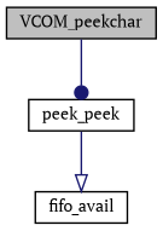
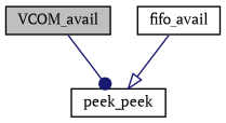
  digraph {
    fontname="PT Serif"
    rankdir=TB
    node [color=black fillcolor=white fontname="PT Serif" fontsize=10 shape=record style=filled]
    edge [color=midnightblue fontname="PT Serif" fontsize=10 labelfontname=FreeSans labelfontsize=10 style=solid]
-   n1 [fillcolor=grey75 fontcolor=black height=0.2 label=VCOM_peekchar width=0.4]
+   n1 [fillcolor=grey75 fontcolor=black height=0.2 label=VCOM_avail width=0.4]
    n2 [height=0.2 label=peek_peek width=0.4]
    n3 [height=0.2 label=fifo_avail width=0.4]
    n1 -> n2 [arrowhead=dot]
-   n2 -> n3 [arrowhead=onormal]
+   n3 -> n2 [arrowhead=onormal]
  }
